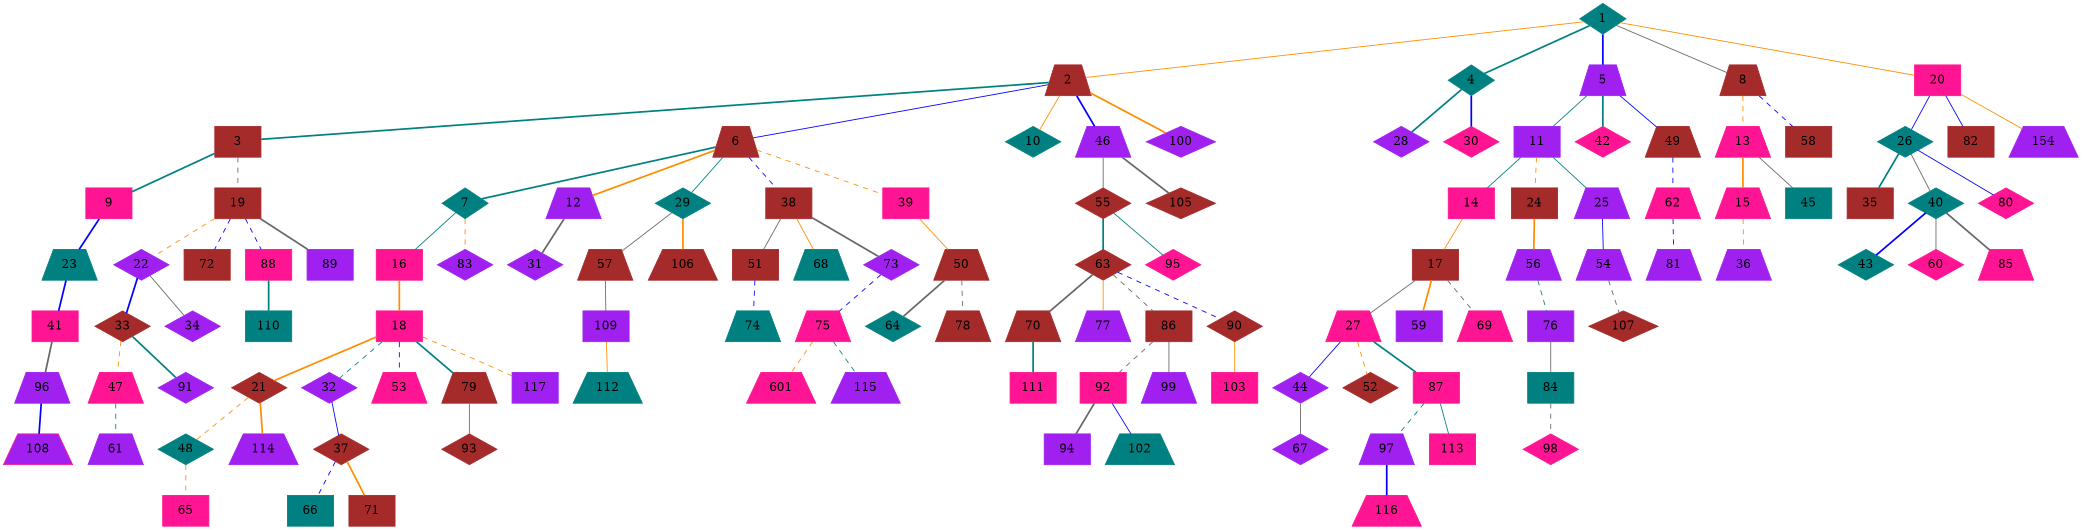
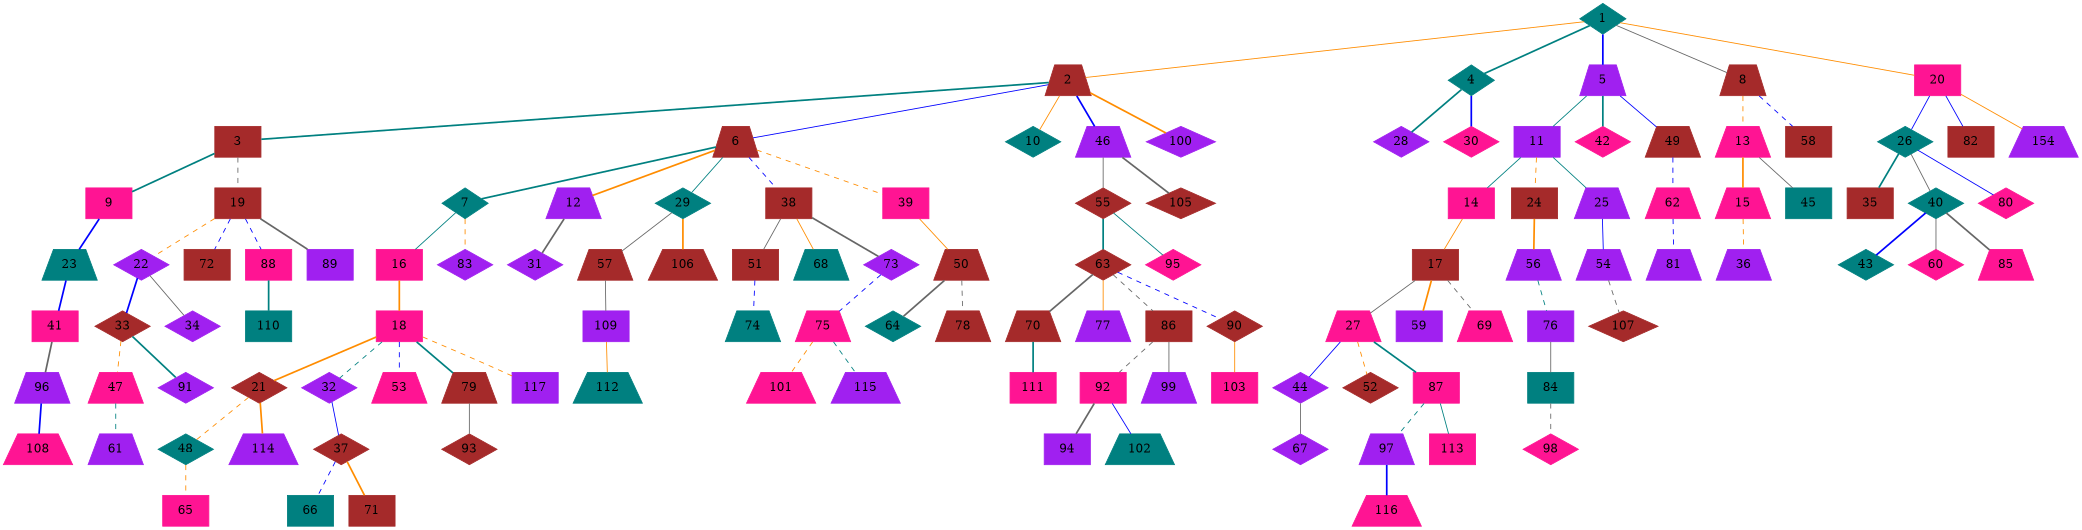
  graph {
    node [color=purple shape=trapezium style=filled]
    edge [color=darkorange style=bold]
    1 [color=teal shape=diamond]
    2 [color=brown]
    4 [color=teal shape=diamond]
    5
    8 [color=brown]
    20 [color=deeppink shape=box]
    3 [color=brown shape=box]
    6 [color=brown]
    10 [color=teal shape=diamond]
    46
    100 [shape=diamond]
    28 [shape=diamond]
    30 [color=deeppink shape=diamond]
    11 [shape=box]
    42 [color=deeppink shape=diamond]
    49 [color=brown]
    13 [color=deeppink]
    58 [color=brown shape=box]
    26 [color=teal shape=diamond]
    82 [color=brown shape=box]
    n21 [label=154]
    9 [color=deeppink shape=box]
    19 [color=brown shape=box]
    7 [color=teal shape=diamond]
    12
    29 [color=teal shape=diamond]
    38 [color=brown shape=box]
    39 [color=deeppink shape=box]
    55 [color=brown shape=diamond]
    105 [color=brown shape=diamond]
    23 [color=teal]
    22 [shape=diamond]
    72 [color=brown shape=box]
    88 [color=deeppink shape=box]
    89 [shape=box]
    14 [color=deeppink shape=box]
    24 [color=brown shape=box]
    25
    62 [color=deeppink]
    16 [color=deeppink shape=box]
    83 [shape=diamond]
    31 [shape=diamond]
    57 [color=brown]
    106 [color=brown]
    51 [color=brown shape=box]
    68 [color=teal]
    73 [shape=diamond]
    50 [color=brown]
    18 [color=deeppink shape=box]
    15 [color=deeppink]
    45 [color=teal shape=box]
    41 [color=deeppink shape=box]
    17 [color=brown shape=box]
    56
    54
    36
    27 [color=deeppink]
    59 [shape=box]
    69 [color=deeppink]
    21 [color=brown shape=diamond]
    32 [shape=diamond]
    53 [color=deeppink]
    79 [color=brown]
    117 [shape=box]
    44 [shape=diamond]
    52 [color=brown shape=diamond]
    87 [color=deeppink shape=box]
    48 [color=teal shape=diamond]
    114
    37 [color=brown shape=diamond]
    93 [color=brown shape=diamond]
    33 [color=brown shape=diamond]
    34 [shape=diamond]
    110 [color=teal shape=box]
    35 [color=brown shape=box]
    40 [color=teal shape=diamond]
    80 [color=deeppink shape=diamond]
    65 [color=deeppink shape=box]
    47 [color=deeppink]
    91 [shape=diamond]
    96
    76 [shape=box]
    107 [color=brown shape=diamond]
    43 [color=teal shape=diamond]
    60 [color=deeppink shape=diamond]
    85 [color=deeppink]
    67 [shape=diamond]
    97
    113 [color=deeppink shape=box]
    109 [shape=box]
    66 [color=teal shape=box]
    71 [color=brown shape=box]
    61
    74 [color=teal]
    75 [color=deeppink]
    64 [color=teal shape=diamond]
    78 [color=brown]
-   108 [color=deeppink fillcolor=purple]
+   108 [color=deeppink]
    63 [color=brown shape=diamond]
    95 [color=deeppink shape=diamond]
    81
    70 [color=brown]
    77
    86 [color=brown shape=box]
    90 [color=brown shape=diamond]
    84 [color=teal shape=box]
    112 [color=teal]
    111 [color=deeppink shape=box]
    92 [color=deeppink shape=box]
    99
    103 [color=deeppink shape=box]
-   101 [color=deeppink label=601]
+   101 [color=deeppink]
    115
    98 [color=deeppink shape=diamond]
    94 [shape=box]
    102 [color=teal]
    116 [color=deeppink]
    1 -- 2 [style=solid]
    1 -- 4 [color=teal]
    1 -- 5 [color=blue]
    1 -- 8 [color=gray40 style=solid]
    1 -- 20 [style=solid]
    2 -- 3 [color=teal]
    2 -- 6 [color=blue style=solid]
    2 -- 10 [style=solid]
    2 -- 46 [color=blue]
    2 -- 100
    4 -- 28 [color=teal]
    4 -- 30 [color=blue]
    5 -- 11 [color=teal style=solid]
    5 -- 42 [color=teal]
    5 -- 49 [color=blue style=solid]
    8 -- 13 [style=dashed]
    8 -- 58 [color=blue style=dashed]
    20 -- 26 [color=blue style=solid]
    20 -- 82 [color=blue style=solid]
    20 -- n21 [style=solid]
    3 -- 9 [color=teal]
    3 -- 19 [color=gray40 style=dashed]
    6 -- 7 [color=teal]
    6 -- 12
    6 -- 29 [color=teal style=solid]
    6 -- 38 [color=blue style=dashed]
    6 -- 39 [style=dashed]
    46 -- 55 [color=gray40 style=solid]
    46 -- 105 [color=gray40]
    11 -- 14 [color=teal style=solid]
    11 -- 24 [style=dashed]
    11 -- 25 [color=teal style=solid]
    49 -- 62 [color=blue style=dashed]
    13 -- 15
    13 -- 45 [color=gray40 style=solid]
    26 -- 35 [color=teal]
    26 -- 40 [color=gray40 style=solid]
    26 -- 80 [color=blue style=solid]
    9 -- 23 [color=blue]
    19 -- 22 [style=dashed]
    19 -- 72 [color=blue style=dashed]
    19 -- 88 [color=blue style=dashed]
    19 -- 89 [color=gray40]
    7 -- 16 [color=teal style=solid]
    7 -- 83 [style=dashed]
    12 -- 31 [color=gray40]
    29 -- 57 [color=gray40 style=solid]
    29 -- 106
    38 -- 51 [color=gray40 style=solid]
    38 -- 68 [style=solid]
    38 -- 73 [color=gray40]
    39 -- 50 [style=solid]
    55 -- 63 [color=teal]
    55 -- 95 [color=teal style=solid]
    23 -- 41 [color=blue]
    22 -- 33 [color=blue]
    22 -- 34 [color=gray40 style=solid]
    88 -- 110 [color=teal]
    14 -- 17 [style=solid]
    24 -- 56
    25 -- 54 [color=blue style=solid]
    62 -- 81 [color=blue style=dashed]
    16 -- 18
    57 -- 109 [color=gray40 style=solid]
    51 -- 74 [color=blue style=dashed]
    73 -- 75 [color=blue style=dashed]
    50 -- 64 [color=gray40]
    50 -- 78 [color=gray40 style=dashed]
    18 -- 21
    18 -- 32 [color=teal style=dashed]
    18 -- 53 [color=blue style=dashed]
    18 -- 79 [color=teal]
    18 -- 117 [style=dashed]
    15 -- 36 [style=dashed]
    41 -- 96 [color=gray40]
    17 -- 27 [color=gray40 style=solid]
    17 -- 59
    17 -- 69 [color=gray40 style=dashed]
    56 -- 76 [color=teal style=dashed]
    54 -- 107 [color=gray40 style=dashed]
    27 -- 44 [color=blue style=solid]
    27 -- 52 [style=dashed]
    27 -- 87 [color=teal]
    21 -- 48 [style=dashed]
    21 -- 114
    32 -- 37 [color=blue style=solid]
    79 -- 93 [color=gray40 style=solid]
    44 -- 67 [color=gray40 style=solid]
    87 -- 97 [color=teal style=dashed]
    87 -- 113 [color=teal style=solid]
    48 -- 65 [style=dashed]
    37 -- 66 [color=blue style=dashed]
    37 -- 71
    33 -- 47 [style=dashed]
    33 -- 91 [color=teal]
    40 -- 43 [color=blue]
    40 -- 60 [color=gray40 style=solid]
    40 -- 85 [color=gray40]
    47 -- 61 [color=teal style=dashed]
    96 -- 108 [color=blue]
    76 -- 84 [color=gray40 style=solid]
    97 -- 116 [color=blue]
    109 -- 112 [style=solid]
    75 -- 101 [style=dashed]
    75 -- 115 [color=teal style=dashed]
    63 -- 70 [color=gray40]
    63 -- 77 [style=solid]
    63 -- 86 [color=gray40 style=dashed]
    63 -- 90 [color=blue style=dashed]
    70 -- 111 [color=teal]
    86 -- 92 [color=gray40 style=dashed]
    86 -- 99 [color=gray40 style=solid]
    90 -- 103 [style=solid]
    84 -- 98 [color=gray40 style=dashed]
    92 -- 94 [color=gray40]
    92 -- 102 [color=blue style=solid]
  }
